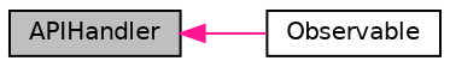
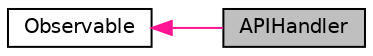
  digraph {
    rankdir=LR
    node [color=black fontname=Helvetica fontsize=10 shape=record style=filled]
    n1 [fillcolor=grey75 fontcolor=black height=0.2 label=APIHandler width=0.4]
    n2 [fillcolor=white height=0.2 label=Observable width=0.4]
-   n1 -> n2 [color=deeppink dir=back fontname=Helvetica fontsize=10 labelfontname=Helvetica labelfontsize=10 style=solid]
+   n2 -> n1 [color=deeppink dir=back fontname=Helvetica fontsize=10 labelfontname=Helvetica labelfontsize=10 style=solid]
  }
